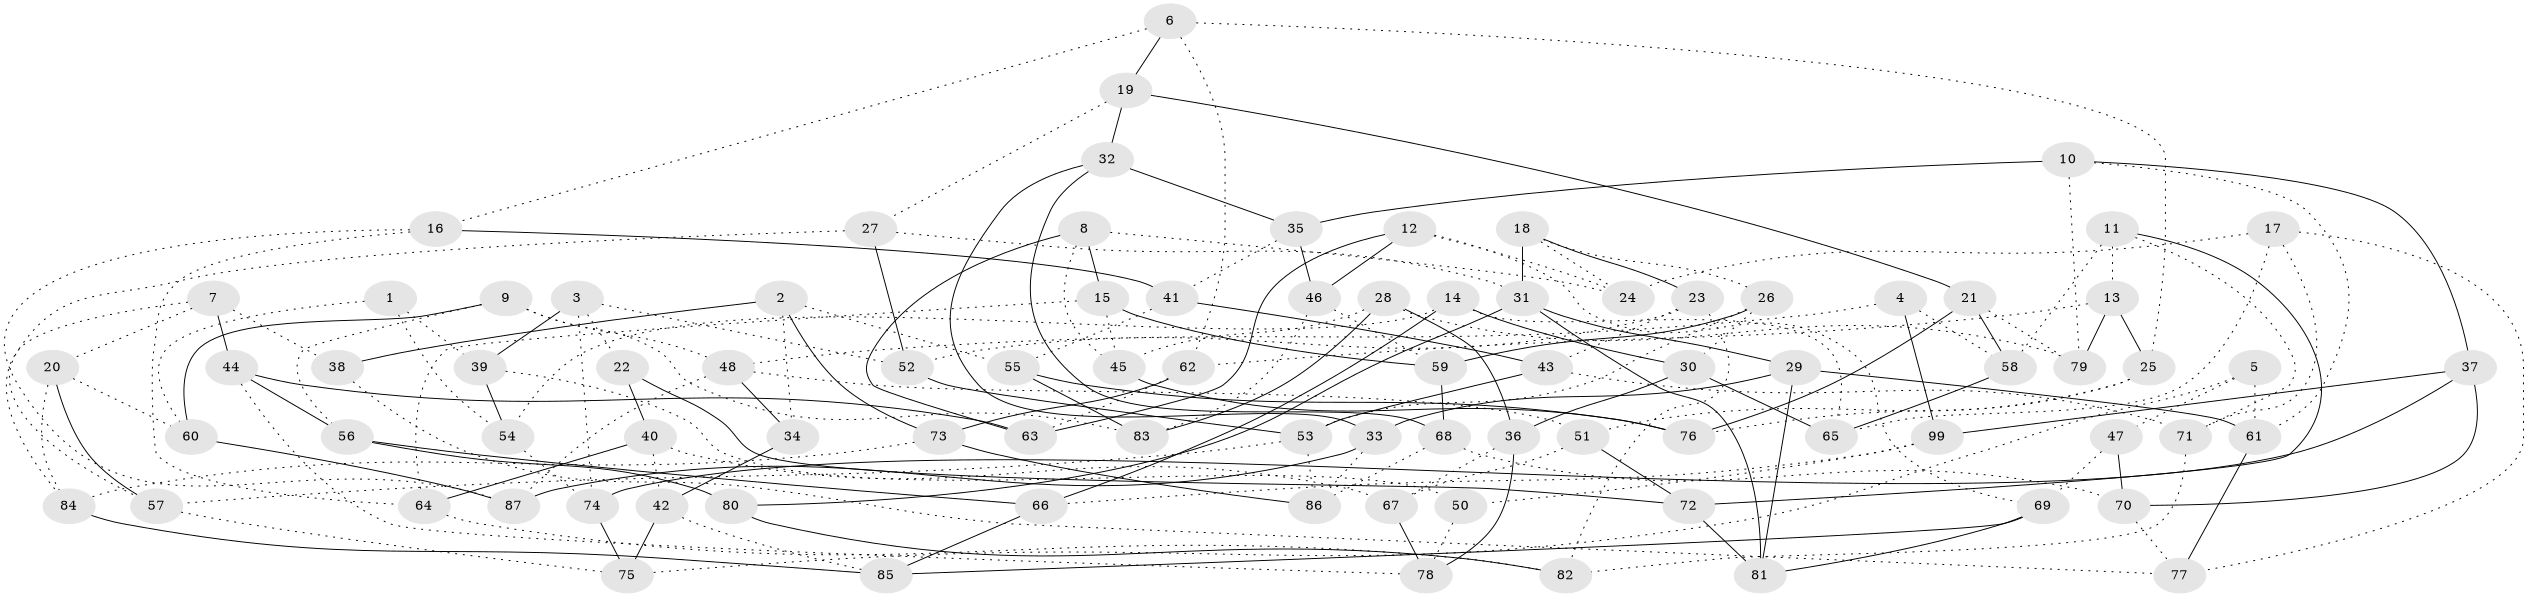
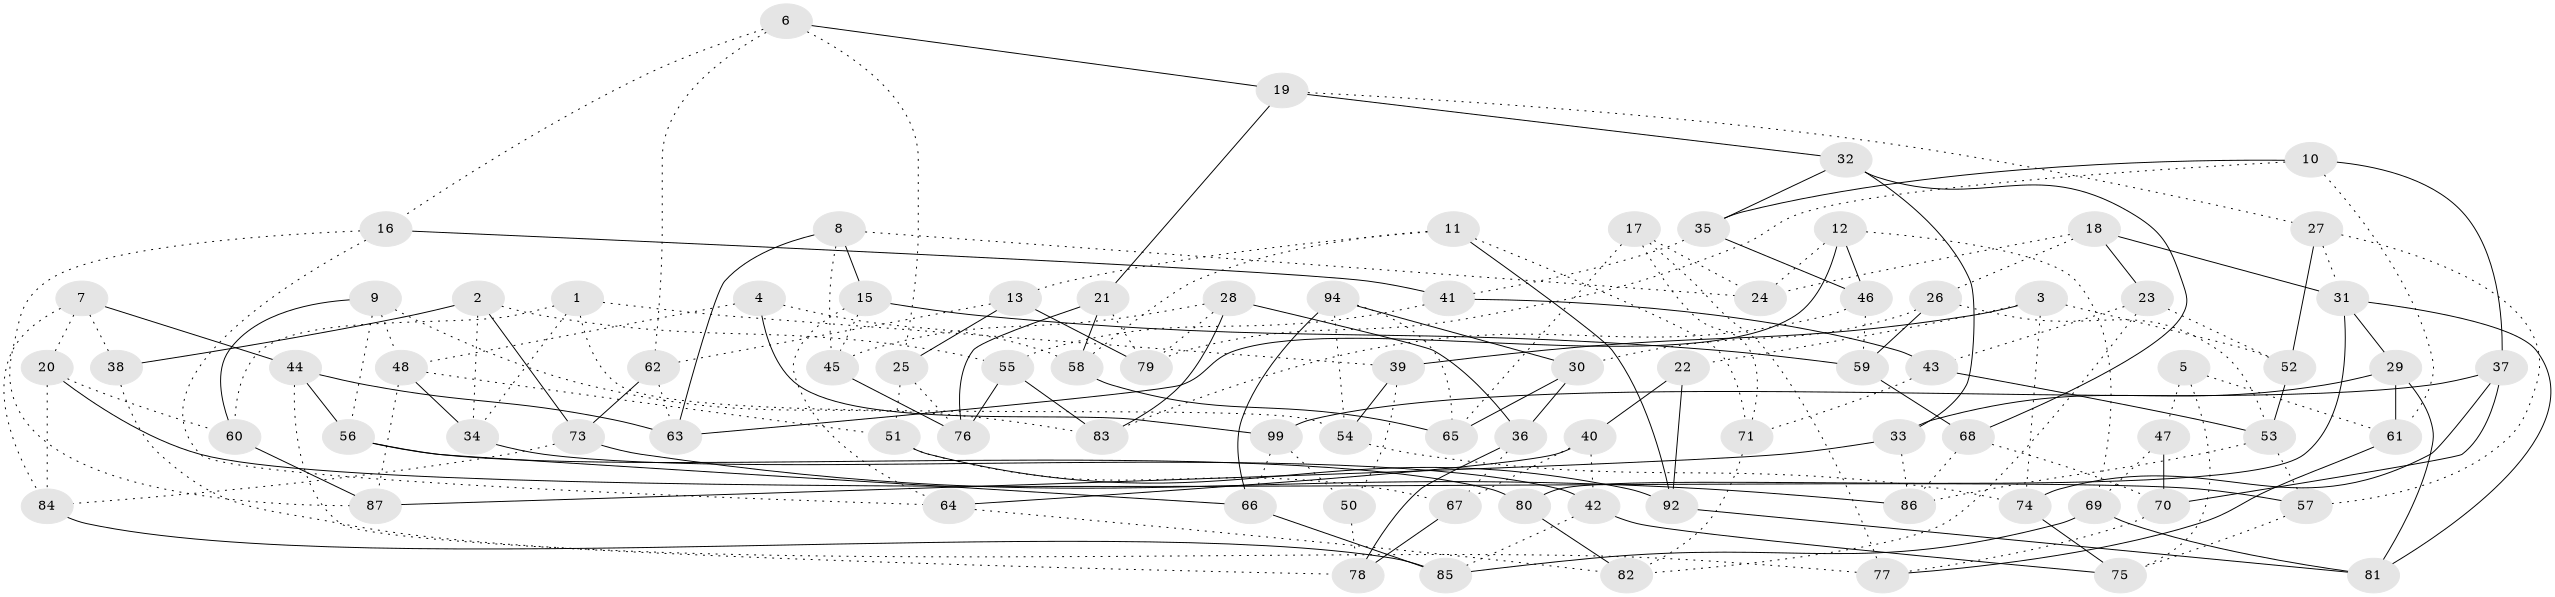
  graph {
    node [color=gray90 style=filled]
    edge [style=dotted]
    1
    34
    39
    54
    60
    42
    50
    74
    87
    2
    38
    55
    73
    77
    83
    76
    84
    86
    3
    22
    52
-   72
+   72 [label=92]
    40
    53
    75
    4
    48
    n28 [label=99]
    58
    51
    66
    65
    5
    47
    61
    29
    33
    81
    69
    70
    6
    16
    19
    25
    62
    64
    41
    21
    27
    32
    63
    7
    20
    44
    57
    56
    78
    85
    8
    15
    24
    45
    59
    9
    80
    10
    35
    37
    79
    46
    11
    13
    71
    82
    12
-   14
+   14 [label=94]
    30
    36
    68
    43
    17
    18
    23
    26
    31
    67
    28
+   1 -- 34
    1 -- 39
    1 -- 54
    1 -- 60
    34 -- 42 [style=solid]
    39 -- 54 [style=solid]
    39 -- 50
    54 -- 74
    60 -- 87 [style=solid]
    42 -- 75 [style=solid]
    42 -- 85
    50 -- 78
    74 -- 75 [style=solid]
    2 -- 34
    2 -- 38 [style=solid]
    2 -- 55
    2 -- 73 [style=solid]
    38 -- 77
    55 -- 83 [style=solid]
    55 -- 76 [style=solid]
    73 -- 84
    73 -- 86 [style=solid]
    84 -- 85 [style=solid]
    3 -- 39 [style=solid]
    3 -- 74
    3 -- 22
    3 -- 52
    22 -- 72 [style=solid]
    22 -- 40 [style=solid]
    52 -- 53 [style=solid]
    72 -- 81 [style=solid]
    40 -- 42
    40 -- 64 [style=solid]
    40 -- 67
    53 -- 86
    53 -- 57
    4 -- 48
    4 -- n28 [style=solid]
    4 -- 58
    48 -- 34 [style=solid]
    48 -- 87
    48 -- 51
    n28 -- 50
    n28 -- 66
    58 -- 65 [style=solid]
    51 -- 72 [style=solid]
    51 -- 67
    66 -- 85 [style=solid]
    5 -- 75
    5 -- 47
    5 -- 61
    47 -- 69
    47 -- 70 [style=solid]
    61 -- 77 [style=solid]
    29 -- 61 [style=solid]
    29 -- 33 [style=solid]
    29 -- 81 [style=solid]
    33 -- 87 [style=solid]
    33 -- 86
    69 -- 81 [style=solid]
    69 -- 85 [style=solid]
    70 -- 77
    6 -- 16
    6 -- 19 [style=solid]
    6 -- 25
    6 -- 62
    16 -- 87
    16 -- 64
    16 -- 41 [style=solid]
    19 -- 21 [style=solid]
    19 -- 27
    19 -- 32 [style=solid]
    25 -- 76
    25 -- 51
    62 -- 73 [style=solid]
    62 -- 63
    64 -- 82
    41 -- 55
    41 -- 43 [style=solid]
    21 -- 76 [style=solid]
    21 -- 58 [style=solid]
    21 -- 79
    27 -- 52 [style=solid]
    27 -- 57
    27 -- 31
    32 -- 33 [style=solid]
    32 -- 35 [style=solid]
    32 -- 68 [style=solid]
    7 -- 38
    7 -- 84
    7 -- 20
    7 -- 44 [style=solid]
    20 -- 60
    20 -- 84
    20 -- 57 [style=solid]
    44 -- 63 [style=solid]
    44 -- 56 [style=solid]
    44 -- 78
    57 -- 75
    56 -- 66 [style=solid]
    56 -- 80 [style=solid]
    8 -- 63 [style=solid]
    8 -- 15 [style=solid]
    8 -- 24
    8 -- 45
    15 -- 64
    15 -- 45
    15 -- 59 [style=solid]
    45 -- 76 [style=solid]
    59 -- 68 [style=solid]
    9 -- 60 [style=solid]
    9 -- 83
    9 -- 48
    9 -- 56
    80 -- 82 [style=solid]
    10 -- 61
    10 -- 35 [style=solid]
    10 -- 37 [style=solid]
    10 -- 79
    35 -- 41
    35 -- 46 [style=solid]
    37 -- 74 [style=solid]
    37 -- n28 [style=solid]
    37 -- 70 [style=solid]
    46 -- 83
    46 -- 59
    11 -- 72 [style=solid]
    11 -- 58
    11 -- 13
    11 -- 71
    13 -- 25 [style=solid]
    13 -- 62
    13 -- 79 [style=solid]
    71 -- 82
    12 -- 69
    12 -- 63 [style=solid]
    12 -- 24
    12 -- 46 [style=solid]
    14 -- 54
    14 -- 66 [style=solid]
    14 -- 65
    14 -- 30 [style=solid]
    30 -- 65 [style=solid]
    30 -- 36 [style=solid]
    36 -- 78 [style=solid]
    36 -- 67
    68 -- 86
    68 -- 70
    43 -- 53 [style=solid]
    43 -- 71
    17 -- 77
    17 -- 65
    17 -- 24
    17 -- 71
    18 -- 24
    18 -- 23 [style=solid]
    18 -- 26
    18 -- 31 [style=solid]
    23 -- 52
    23 -- 82
    23 -- 43
    26 -- 53
    26 -- 59 [style=solid]
    26 -- 30
    31 -- 29 [style=solid]
    31 -- 81 [style=solid]
    31 -- 80 [style=solid]
    67 -- 78 [style=solid]
    28 -- 83 [style=solid]
    28 -- 45
    28 -- 79
    28 -- 36 [style=solid]
  }
